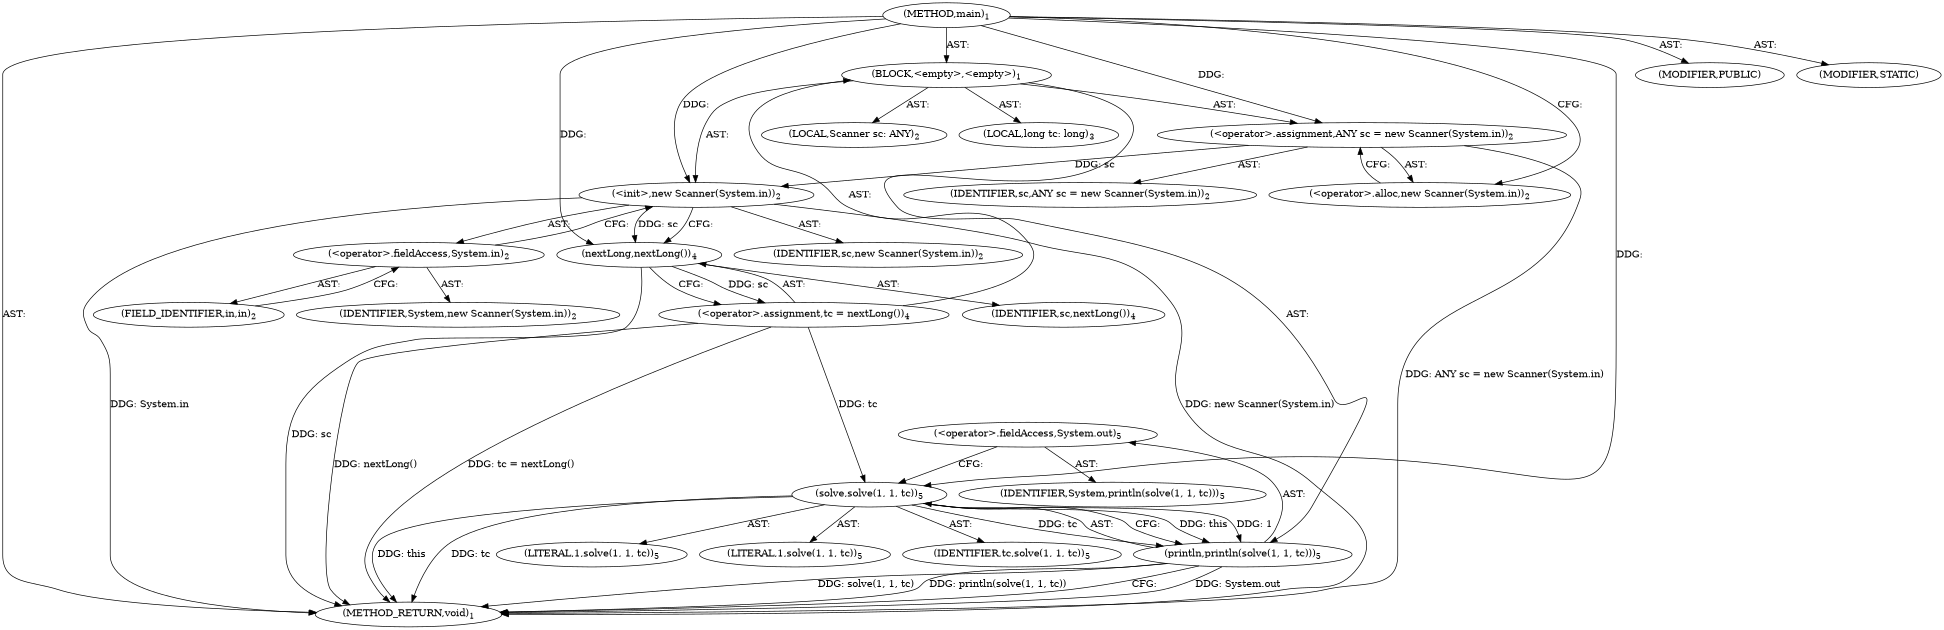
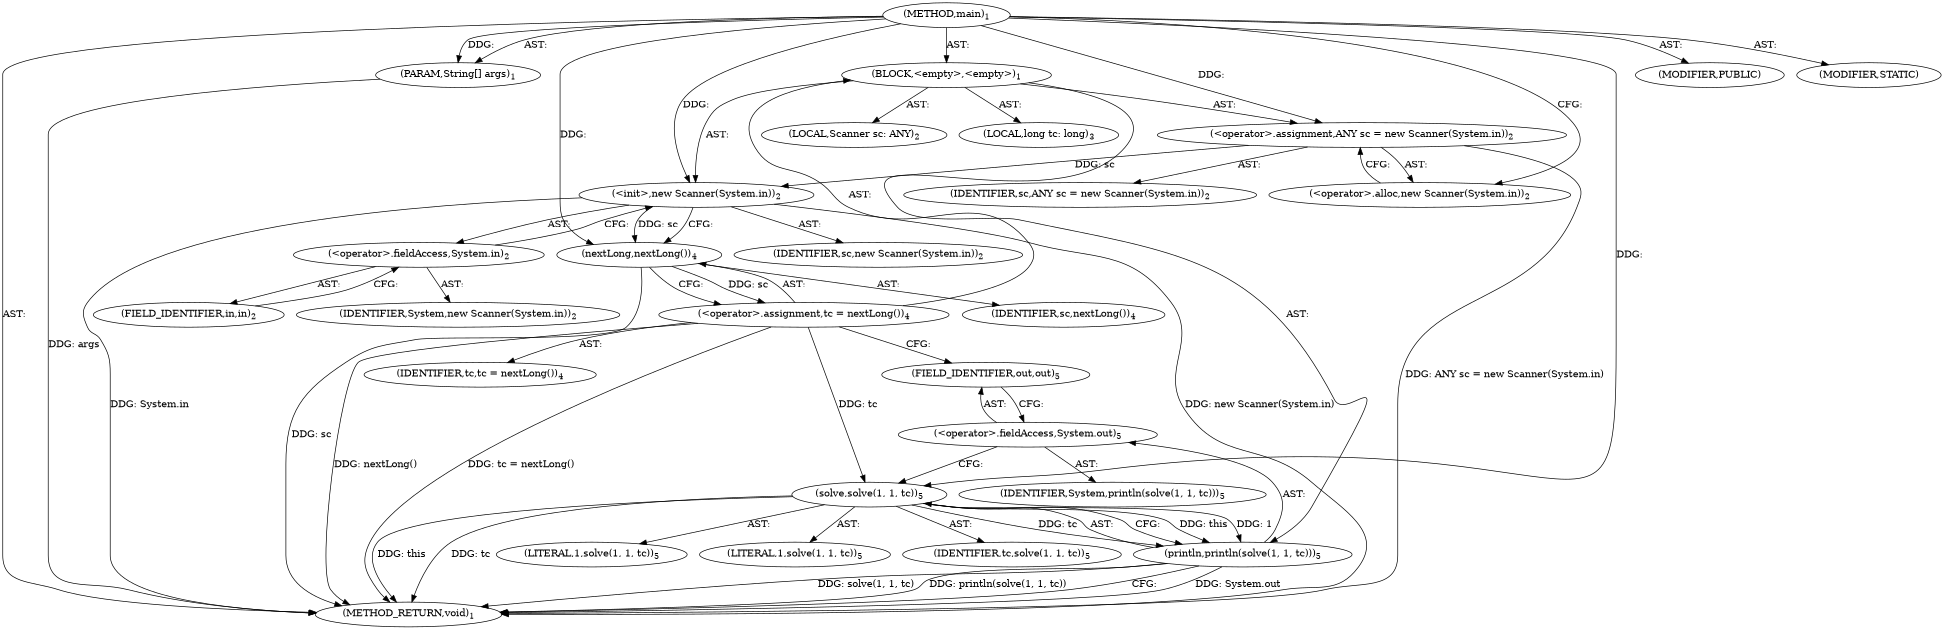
  digraph {
    n1 [label=<(METHOD,main)<SUB>1</SUB>>]
+   n2 [label=<(PARAM,String[] args)<SUB>1</SUB>>]
    n3 [label=<(BLOCK,&lt;empty&gt;,&lt;empty&gt;)<SUB>1</SUB>>]
    n4 [label=<(&lt;operator&gt;.assignment,ANY sc = new Scanner(System.in))<SUB>2</SUB>>]
    n5 [label=<(&lt;operator&gt;.alloc,new Scanner(System.in))<SUB>2</SUB>>]
    n6 [label=<(&lt;init&gt;,new Scanner(System.in))<SUB>2</SUB>>]
    n7 [label=<(nextLong,nextLong())<SUB>4</SUB>>]
    n8 [label=<(solve,solve(1, 1, tc))<SUB>5</SUB>>]
    n9 [label=<(MODIFIER,PUBLIC)>]
    n10 [label=<(MODIFIER,STATIC)>]
    n11 [label=<(METHOD_RETURN,void)<SUB>1</SUB>>]
    n12 [label=<(LOCAL,Scanner sc: ANY)<SUB>2</SUB>>]
    n13 [label=<(LOCAL,long tc: long)<SUB>3</SUB>>]
    n14 [label=<(println,println(solve(1, 1, tc)))<SUB>5</SUB>>]
    n15 [label=<(IDENTIFIER,sc,ANY sc = new Scanner(System.in))<SUB>2</SUB>>]
    n16 [label=<(IDENTIFIER,sc,new Scanner(System.in))<SUB>2</SUB>>]
    n17 [label=<(&lt;operator&gt;.fieldAccess,System.in)<SUB>2</SUB>>]
    n18 [label=<(&lt;operator&gt;.assignment,tc = nextLong())<SUB>4</SUB>>]
    n19 [label=<(IDENTIFIER,sc,nextLong())<SUB>4</SUB>>]
    n20 [label=<(LITERAL,1,solve(1, 1, tc))<SUB>5</SUB>>]
    n21 [label=<(LITERAL,1,solve(1, 1, tc))<SUB>5</SUB>>]
    n22 [label=<(IDENTIFIER,tc,solve(1, 1, tc))<SUB>5</SUB>>]
+   n23 [label=<(IDENTIFIER,tc,tc = nextLong())<SUB>4</SUB>>]
+   n24 [label=<(FIELD_IDENTIFIER,out,out)<SUB>5</SUB>>]
    n25 [label=<(&lt;operator&gt;.fieldAccess,System.out)<SUB>5</SUB>>]
    n26 [label=<(FIELD_IDENTIFIER,in,in)<SUB>2</SUB>>]
    n27 [label=<(IDENTIFIER,System,new Scanner(System.in))<SUB>2</SUB>>]
    n28 [label=<(IDENTIFIER,System,println(solve(1, 1, tc)))<SUB>5</SUB>>]
+   n1 -> n2 [label="AST: "]
+   n1 -> n2 [label="DDG: "]
    n1 -> n3 [label="AST: "]
    n1 -> n4 [label="DDG: "]
    n1 -> n5 [label="CFG: "]
    n1 -> n6 [label="DDG: "]
    n1 -> n7 [label="DDG: "]
    n1 -> n8 [label="DDG: "]
    n1 -> n9 [label="AST: "]
    n1 -> n10 [label="AST: "]
    n1 -> n11 [label="AST: "]
+   n2 -> n11 [label="DDG: args"]
    n3 -> n4 [label="AST: "]
    n3 -> n6 [label="AST: "]
    n3 -> n12 [label="AST: "]
    n3 -> n13 [label="AST: "]
    n3 -> n14 [label="AST: "]
    n4 -> n5 [label="AST: "]
    n4 -> n6 [label="DDG: sc"]
    n4 -> n11 [label="DDG: ANY sc = new Scanner(System.in)"]
    n4 -> n15 [label="AST: "]
    n5 -> n4 [label="CFG: "]
    n6 -> n7 [label="CFG: "]
    n6 -> n7 [label="DDG: sc"]
    n6 -> n11 [label="DDG: System.in"]
    n6 -> n11 [label="DDG: new Scanner(System.in)"]
    n6 -> n16 [label="AST: "]
    n6 -> n17 [label="AST: "]
    n7 -> n11 [label="DDG: sc"]
    n7 -> n18 [label="CFG: "]
    n7 -> n18 [label="DDG: sc"]
    n7 -> n19 [label="AST: "]
    n8 -> n11 [label="DDG: tc"]
    n8 -> n11 [label="DDG: this"]
    n8 -> n14 [label="CFG: "]
    n8 -> n14 [label="DDG: this"]
    n8 -> n14 [label="DDG: 1"]
    n8 -> n14 [label="DDG: tc"]
    n8 -> n20 [label="AST: "]
    n8 -> n21 [label="AST: "]
    n8 -> n22 [label="AST: "]
    n14 -> n8 [label="AST: "]
    n14 -> n11 [label="CFG: "]
    n14 -> n11 [label="DDG: System.out"]
    n14 -> n11 [label="DDG: solve(1, 1, tc)"]
    n14 -> n11 [label="DDG: println(solve(1, 1, tc))"]
    n14 -> n25 [label="AST: "]
    n17 -> n6 [label="CFG: "]
    n17 -> n26 [label="AST: "]
    n17 -> n27 [label="AST: "]
    n18 -> n3 [label="AST: "]
    n18 -> n7 [label="AST: "]
    n18 -> n8 [label="DDG: tc"]
    n18 -> n11 [label="DDG: nextLong()"]
    n18 -> n11 [label="DDG: tc = nextLong()"]
+   n18 -> n23 [label="AST: "]
+   n18 -> n24 [label="CFG: "]
+   n24 -> n25 [label="CFG: "]
    n25 -> n8 [label="CFG: "]
+   n25 -> n24 [label="AST: "]
    n25 -> n28 [label="AST: "]
    n26 -> n17 [label="CFG: "]
  }
